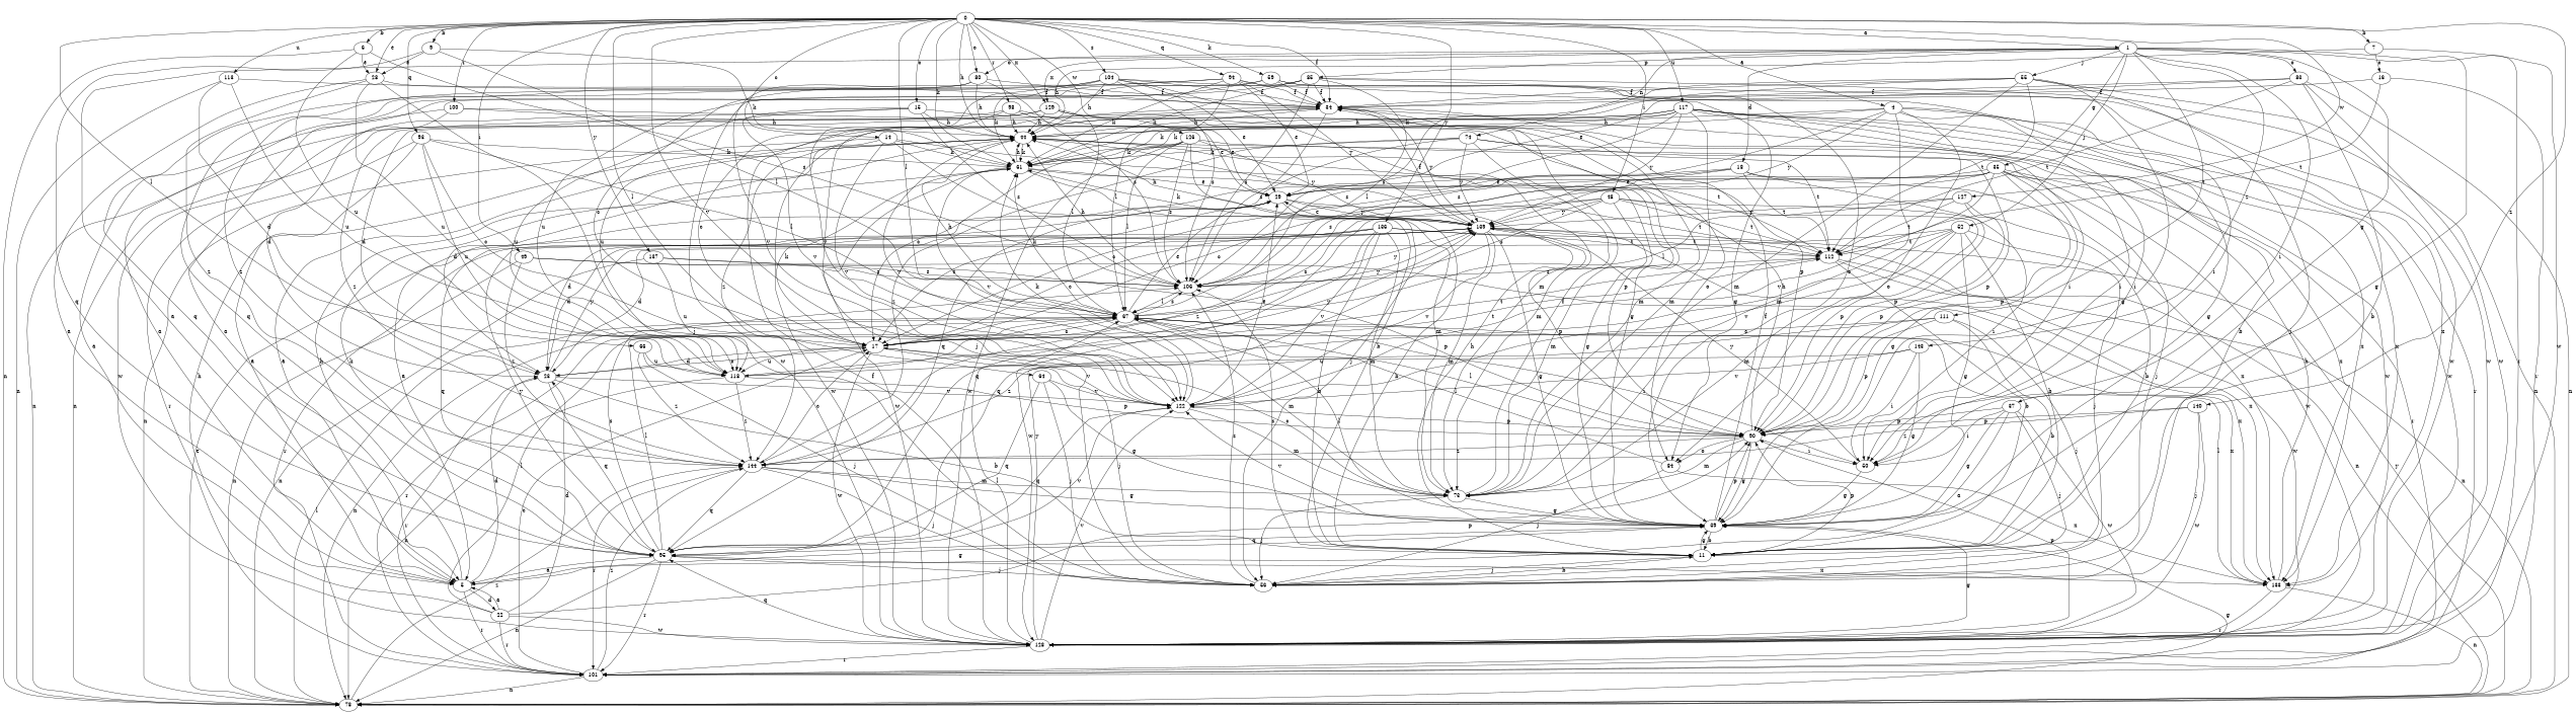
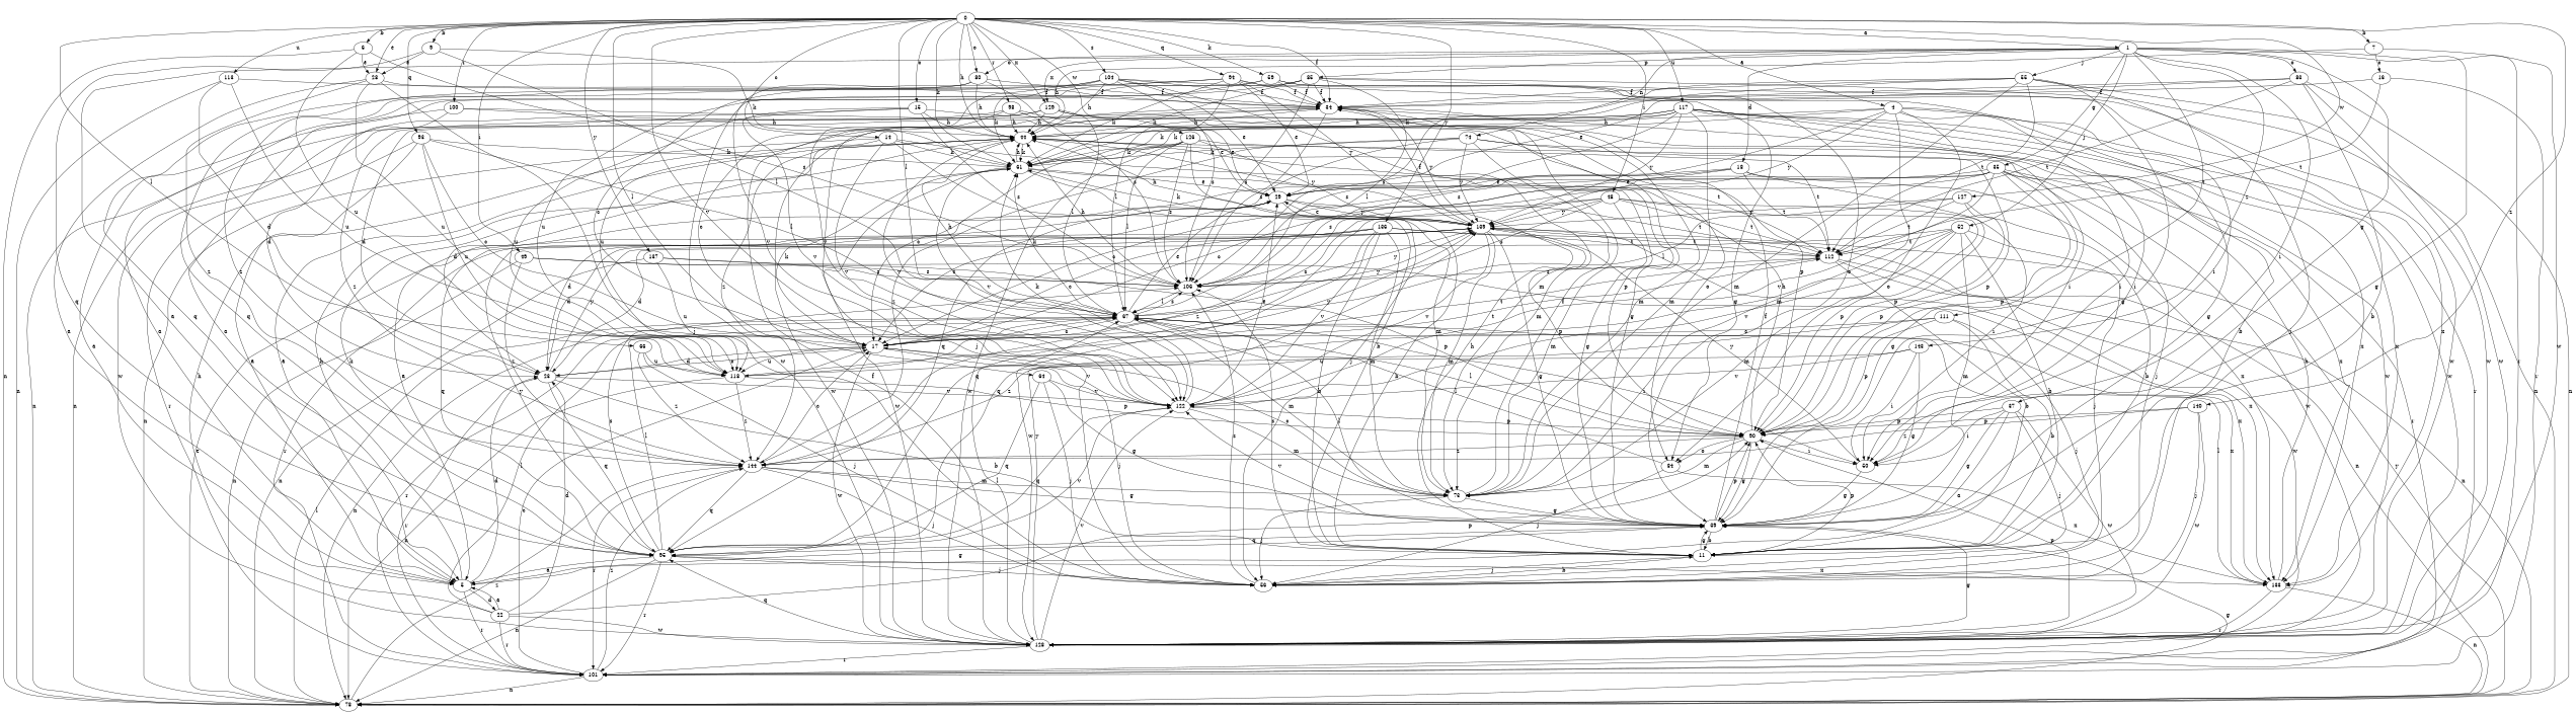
  strict digraph {
    0
    1
    4
    6
    7
    9
    14
    15
    28
    34
    44
    48
    49
    59
    61
    64
    66
    67
    80
    93
    94
    98
    100
    104
    113
    117
    122
    126
    127
    129
    136
    137
    140
    5
    18
    35
    37
    39
    50
    52
    55
    74
    83
    85
    101
    111
    143
    73
    84
    106
    133
    139
    78
    118
    16
    128
    95
    11
    90
    56
    144
    23
    17
    112
    29
    22
    0 -> 1 [label=a]
    0 -> 4 [label=a]
    0 -> 6 [label=b]
    0 -> 7 [label=b]
    0 -> 9 [label=b]
    0 -> 14 [label=c]
    0 -> 15 [label=c]
    0 -> 28 [label=e]
    0 -> 34 [label=f]
    0 -> 44 [label=h]
    0 -> 48 [label=i]
    0 -> 49 [label=i]
    0 -> 59 [label=k]
    0 -> 61 [label=k]
    0 -> 64 [label=l]
    0 -> 66 [label=l]
    0 -> 67 [label=l]
    0 -> 80 [label=o]
    0 -> 93 [label=q]
    0 -> 94 [label=q]
    0 -> 98 [label=r]
    0 -> 100 [label=r]
    0 -> 104 [label=s]
    0 -> 113 [label=u]
    0 -> 117 [label=u]
    0 -> 122 [label=v]
    0 -> 126 [label=w]
    0 -> 127 [label=w]
    0 -> 129 [label=x]
    0 -> 136 [label=y]
    0 -> 137 [label=y]
    0 -> 140 [label=z]
    1 -> 80 [label=o]
    1 -> 129 [label=x]
    1 -> 5 [label=a]
    1 -> 18 [label=d]
    1 -> 35 [label=g]
    1 -> 37 [label=g]
    1 -> 39 [label=g]
    1 -> 50 [label=i]
    1 -> 52 [label=j]
    1 -> 55 [label=j]
    1 -> 74 [label=n]
    1 -> 83 [label=o]
    1 -> 85 [label=p]
    1 -> 101 [label=r]
    1 -> 111 [label=t]
    1 -> 143 [label=z]
    4 -> 44 [label=h]
    4 -> 61 [label=k]
    4 -> 39 [label=g]
    4 -> 50 [label=i]
    4 -> 73 [label=m]
    4 -> 84 [label=o]
    4 -> 106 [label=s]
    4 -> 133 [label=x]
    4 -> 139 [label=y]
    6 -> 28 [label=e]
    6 -> 106 [label=s]
    6 -> 78 [label=n]
    6 -> 118 [label=u]
    7 -> 44 [label=h]
    7 -> 16 [label=c]
    7 -> 128 [label=w]
    9 -> 28 [label=e]
    9 -> 61 [label=k]
    9 -> 67 [label=l]
    9 -> 95 [label=q]
    14 -> 61 [label=k]
    14 -> 122 [label=v]
    14 -> 78 [label=n]
    14 -> 128 [label=w]
    14 -> 11 [label=b]
    14 -> 90 [label=p]
    15 -> 44 [label=h]
    15 -> 122 [label=v]
    15 -> 50 [label=i]
    15 -> 106 [label=s]
    15 -> 118 [label=u]
    15 -> 128 [label=w]
    28 -> 34 [label=f]
    28 -> 5 [label=a]
    28 -> 118 [label=u]
    28 -> 56 [label=j]
    28 -> 144 [label=z]
    34 -> 44 [label=h]
    34 -> 73 [label=m]
    34 -> 106 [label=s]
    34 -> 139 [label=y]
    34 -> 128 [label=w]
    34 -> 23 [label=d]
    34 -> 17 [label=c]
    44 -> 61 [label=k]
    44 -> 122 [label=v]
    44 -> 5 [label=a]
    44 -> 23 [label=d]
    44 -> 112 [label=t]
    48 -> 50 [label=i]
    48 -> 73 [label=m]
    48 -> 106 [label=s]
    48 -> 139 [label=y]
    48 -> 95 [label=q]
    48 -> 90 [label=p]
    48 -> 17 [label=c]
    48 -> 112 [label=t]
    49 -> 106 [label=s]
    49 -> 78 [label=n]
    49 -> 90 [label=p]
    49 -> 144 [label=z]
    59 -> 34 [label=f]
    59 -> 5 [label=a]
    59 -> 84 [label=o]
    59 -> 133 [label=x]
    59 -> 128 [label=w]
    61 -> 44 [label=h]
    61 -> 122 [label=v]
    61 -> 39 [label=g]
    61 -> 73 [label=m]
    61 -> 128 [label=w]
    61 -> 29 [label=e]
    64 -> 122 [label=v]
    64 -> 39 [label=g]
    64 -> 95 [label=q]
    64 -> 56 [label=j]
    66 -> 118 [label=u]
    66 -> 56 [label=j]
    66 -> 144 [label=z]
    67 -> 44 [label=h]
    67 -> 61 [label=k]
    67 -> 50 [label=i]
    67 -> 101 [label=r]
    67 -> 73 [label=m]
    67 -> 106 [label=s]
    67 -> 133 [label=x]
    67 -> 139 [label=y]
    67 -> 78 [label=n]
    67 -> 17 [label=c]
    67 -> 29 [label=e]
    80 -> 34 [label=f]
    80 -> 44 [label=h]
    80 -> 122 [label=v]
    80 -> 106 [label=s]
    80 -> 95 [label=q]
    93 -> 61 [label=k]
    93 -> 67 [label=l]
    93 -> 5 [label=a]
    93 -> 101 [label=r]
    93 -> 118 [label=u]
    93 -> 17 [label=c]
    94 -> 34 [label=f]
    94 -> 61 [label=k]
    94 -> 67 [label=l]
    94 -> 50 [label=i]
    94 -> 139 [label=y]
    94 -> 144 [label=z]
    94 -> 17 [label=c]
    94 -> 29 [label=e]
    98 -> 44 [label=h]
    98 -> 84 [label=o]
    98 -> 78 [label=n]
    98 -> 56 [label=j]
    98 -> 29 [label=e]
    100 -> 44 [label=h]
    100 -> 5 [label=a]
    100 -> 23 [label=d]
    100 -> 29 [label=e]
    104 -> 34 [label=f]
    104 -> 44 [label=h]
    104 -> 61 [label=k]
    104 -> 122 [label=v]
    104 -> 39 [label=g]
    104 -> 73 [label=m]
    104 -> 106 [label=s]
    104 -> 95 [label=q]
    104 -> 29 [label=e]
    113 -> 34 [label=f]
    113 -> 78 [label=n]
    113 -> 118 [label=u]
    113 -> 23 [label=d]
    117 -> 44 [label=h]
    117 -> 61 [label=k]
    117 -> 50 [label=i]
    117 -> 101 [label=r]
    117 -> 73 [label=m]
    117 -> 106 [label=s]
    117 -> 133 [label=x]
    117 -> 139 [label=y]
    117 -> 118 [label=u]
    117 -> 128 [label=w]
    117 -> 11 [label=b]
    117 -> 144 [label=z]
    122 -> 61 [label=k]
    122 -> 73 [label=m]
    122 -> 95 [label=q]
    122 -> 90 [label=p]
    122 -> 29 [label=e]
    126 -> 61 [label=k]
    126 -> 67 [label=l]
    126 -> 106 [label=s]
    126 -> 139 [label=y]
    126 -> 128 [label=w]
    126 -> 56 [label=j]
    126 -> 17 [label=c]
    126 -> 112 [label=t]
    127 -> 67 [label=l]
    127 -> 139 [label=y]
    127 -> 11 [label=b]
    127 -> 90 [label=p]
    127 -> 112 [label=t]
    129 -> 44 [label=h]
    129 -> 67 [label=l]
    129 -> 39 [label=g]
    129 -> 78 [label=n]
    129 -> 90 [label=p]
    129 -> 144 [label=z]
    136 -> 122 [label=v]
    136 -> 73 [label=m]
    136 -> 78 [label=n]
    136 -> 128 [label=w]
    136 -> 95 [label=q]
    136 -> 11 [label=b]
    136 -> 23 [label=d]
    136 -> 17 [label=c]
    136 -> 112 [label=t]
    137 -> 106 [label=s]
    137 -> 133 [label=x]
    137 -> 78 [label=n]
    137 -> 118 [label=u]
    140 -> 128 [label=w]
    140 -> 90 [label=p]
    140 -> 56 [label=j]
    140 -> 144 [label=z]
    5 -> 44 [label=h]
    5 -> 39 [label=g]
    5 -> 101 [label=r]
    5 -> 23 [label=d]
    5 -> 22 [label=d]
    18 -> 106 [label=s]
    18 -> 133 [label=x]
    18 -> 90 [label=p]
    18 -> 17 [label=c]
    18 -> 112 [label=t]
    18 -> 29 [label=e]
    35 -> 122 [label=v]
    35 -> 5 [label=a]
    35 -> 39 [label=g]
    35 -> 101 [label=r]
    35 -> 128 [label=w]
    35 -> 90 [label=p]
    35 -> 56 [label=j]
    35 -> 144 [label=z]
    35 -> 17 [label=c]
    35 -> 29 [label=e]
    37 -> 5 [label=a]
    37 -> 39 [label=g]
    37 -> 50 [label=i]
    37 -> 128 [label=w]
    37 -> 90 [label=p]
    37 -> 56 [label=j]
    39 -> 34 [label=f]
    39 -> 67 [label=l]
    39 -> 122 [label=v]
    39 -> 95 [label=q]
    39 -> 11 [label=b]
    39 -> 90 [label=p]
    50 -> 39 [label=g]
    50 -> 139 [label=y]
    52 -> 122 [label=v]
-   52 -> 39 [label=g]
+   52 -> 39 [label=m]
    52 -> 73 [label=m]
    52 -> 95 [label=q]
    52 -> 11 [label=b]
    52 -> 56 [label=j]
    52 -> 23 [label=d]
    52 -> 112 [label=t]
    55 -> 34 [label=f]
    55 -> 61 [label=k]
    55 -> 39 [label=g]
    55 -> 73 [label=m]
    55 -> 106 [label=s]
    55 -> 128 [label=w]
    55 -> 56 [label=j]
    55 -> 112 [label=t]
    74 -> 61 [label=k]
    74 -> 73 [label=m]
    74 -> 133 [label=x]
    74 -> 139 [label=y]
    74 -> 95 [label=q]
    74 -> 90 [label=p]
    74 -> 144 [label=z]
    83 -> 34 [label=f]
    83 -> 78 [label=n]
    83 -> 128 [label=w]
    83 -> 11 [label=b]
    83 -> 112 [label=t]
    83 -> 29 [label=e]
    85 -> 34 [label=f]
    85 -> 61 [label=k]
    85 -> 67 [label=l]
    85 -> 5 [label=a]
    85 -> 106 [label=s]
    85 -> 78 [label=n]
    85 -> 118 [label=u]
    85 -> 128 [label=w]
    101 -> 78 [label=n]
    101 -> 144 [label=z]
    101 -> 17 [label=c]
    111 -> 11 [label=b]
    111 -> 90 [label=p]
    111 -> 56 [label=j]
    111 -> 144 [label=z]
    111 -> 17 [label=c]
    143 -> 122 [label=v]
    143 -> 39 [label=g]
    143 -> 50 [label=i]
    143 -> 118 [label=u]
    73 -> 34 [label=f]
    73 -> 39 [label=g]
    73 -> 56 [label=j]
    73 -> 17 [label=c]
    84 -> 67 [label=l]
    84 -> 133 [label=x]
    84 -> 56 [label=j]
    106 -> 44 [label=h]
    106 -> 67 [label=l]
    106 -> 139 [label=y]
    133 -> 44 [label=h]
    133 -> 67 [label=l]
    133 -> 101 [label=r]
    133 -> 78 [label=n]
    139 -> 34 [label=f]
    139 -> 44 [label=h]
    139 -> 61 [label=k]
    139 -> 122 [label=v]
    139 -> 39 [label=g]
    139 -> 101 [label=r]
    139 -> 73 [label=m]
    139 -> 133 [label=x]
    139 -> 90 [label=p]
    139 -> 112 [label=t]
    139 -> 29 [label=e]
    78 -> 67 [label=l]
    78 -> 39 [label=g]
    78 -> 139 [label=y]
    78 -> 144 [label=z]
    78 -> 29 [label=e]
    118 -> 139 [label=y]
    118 -> 78 [label=n]
    118 -> 90 [label=p]
    118 -> 144 [label=z]
    118 -> 112 [label=t]
    16 -> 34 [label=f]
    16 -> 101 [label=r]
    16 -> 112 [label=t]
    128 -> 34 [label=f]
    128 -> 67 [label=l]
    128 -> 122 [label=v]
    128 -> 39 [label=g]
    128 -> 101 [label=r]
    128 -> 139 [label=y]
    128 -> 95 [label=q]
    128 -> 90 [label=p]
    95 -> 61 [label=k]
    95 -> 67 [label=l]
    95 -> 122 [label=v]
    95 -> 5 [label=a]
    95 -> 101 [label=r]
    95 -> 106 [label=s]
    95 -> 133 [label=x]
    95 -> 139 [label=y]
    95 -> 78 [label=n]
    95 -> 56 [label=j]
    11 -> 44 [label=h]
    11 -> 39 [label=g]
    11 -> 106 [label=s]
    11 -> 90 [label=p]
    11 -> 56 [label=j]
    90 -> 44 [label=h]
    90 -> 67 [label=l]
    90 -> 39 [label=g]
    90 -> 50 [label=i]
    90 -> 73 [label=m]
    90 -> 84 [label=o]
    90 -> 144 [label=z]
    56 -> 106 [label=s]
    56 -> 11 [label=b]
    144 -> 39 [label=g]
    144 -> 101 [label=r]
    144 -> 73 [label=m]
    144 -> 95 [label=q]
    144 -> 56 [label=j]
    144 -> 17 [label=c]
    23 -> 122 [label=v]
    23 -> 101 [label=r]
    23 -> 139 [label=y]
    23 -> 95 [label=q]
    23 -> 11 [label=b]
    23 -> 17 [label=c]
    17 -> 61 [label=k]
    17 -> 122 [label=v]
    17 -> 118 [label=u]
    17 -> 128 [label=w]
    17 -> 56 [label=j]
    17 -> 23 [label=d]
    17 -> 112 [label=t]
    112 -> 106 [label=s]
    112 -> 78 [label=n]
    112 -> 128 [label=w]
    112 -> 11 [label=b]
    29 -> 139 [label=y]
    29 -> 11 [label=b]
    29 -> 23 [label=d]
    29 -> 17 [label=c]
    29 -> 112 [label=t]
    22 -> 44 [label=h]
    22 -> 67 [label=l]
    22 -> 5 [label=a]
    22 -> 101 [label=r]
    22 -> 128 [label=w]
    22 -> 90 [label=p]
    22 -> 23 [label=d]
  }
